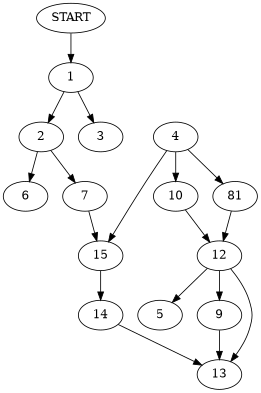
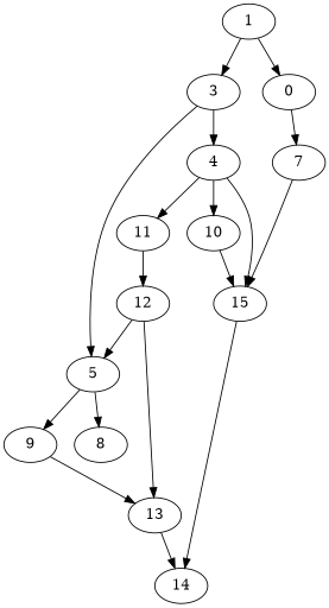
  digraph {
-   n1 [label=START]
    1
-   2
+   2 [label=0]
    3
-   6
    7
    4
    5
    15
    10
-   11 [label=81]
+   11
+   8
    9
    12
    13
    14
-   n1 -> 1
    1 -> 2
    1 -> 3
-   2 -> 6
    2 -> 7
+   3 -> 4
+   3 -> 5
    7 -> 15
    4 -> 15
    4 -> 10
    4 -> 11
-   12 -> 9
+   5 -> 8
+   5 -> 9
    15 -> 14
-   10 -> 12
+   10 -> 15
    11 -> 12
    9 -> 13
    12 -> 5
    12 -> 13
-   14 -> 13
+   13 -> 14
  }
